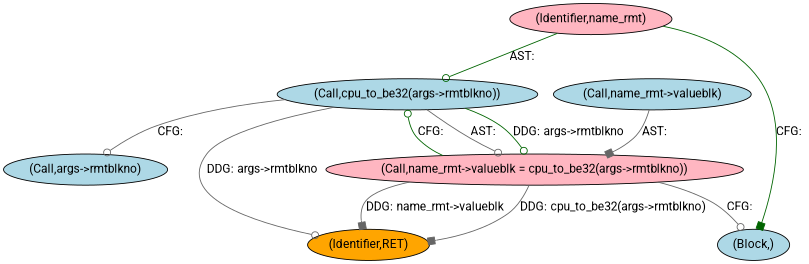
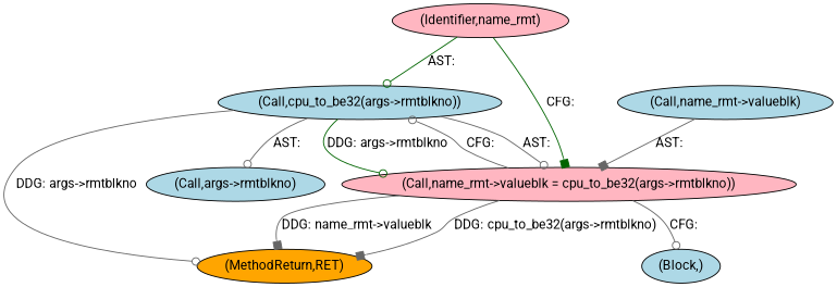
  digraph {
    fontname=Roboto
    node [fillcolor=lightblue fontname=Roboto style=filled]
    edge [arrowhead=odot color=gray40 fontname=Roboto]
    n1 [label="(Call,cpu_to_be32(args->rmtblkno))"]
    n2 [fillcolor=lightpink label="(Call,name_rmt->valueblk = cpu_to_be32(args->rmtblkno))"]
    n3 [label="(Call,args->rmtblkno)"]
-   n4 [fillcolor=orange label="(Identifier,RET)"]
+   n4 [fillcolor=orange label="(MethodReturn,RET)"]
    n5 [label="(Block,)"]
    n6 [fillcolor=lightpink label="(Identifier,name_rmt)"]
    n7 [label="(Call,name_rmt->valueblk)"]
    n1 -> n2 [label="AST: "]
    n1 -> n2 [color=darkgreen label="DDG: args->rmtblkno"]
-   n1 -> n3 [label="CFG: "]
+   n1 -> n3 [label="AST: "]
    n1 -> n4 [label="DDG: args->rmtblkno"]
-   n2 -> n1 [color=darkgreen label="CFG: "]
+   n2 -> n1 [label="CFG: "]
    n2 -> n4 [arrowhead=box label="DDG: cpu_to_be32(args->rmtblkno)"]
    n2 -> n4 [arrowhead=box label="DDG: name_rmt->valueblk"]
    n2 -> n5 [label="CFG: "]
    n6 -> n1 [color=darkgreen label="AST: "]
-   n6 -> n5 [arrowhead=box color=darkgreen label="CFG: "]
+   n6 -> n2 [arrowhead=box color=darkgreen label="CFG: "]
    n7 -> n2 [arrowhead=box label="AST: "]
  }
